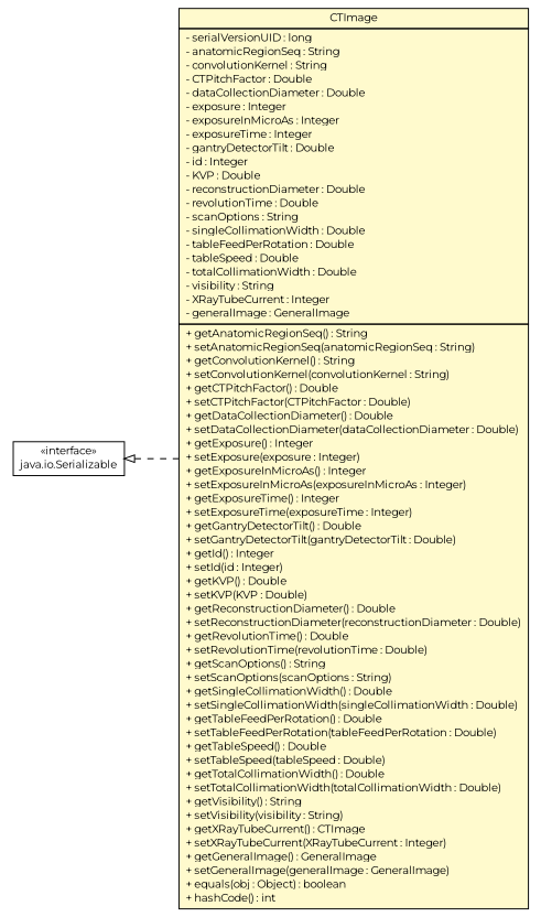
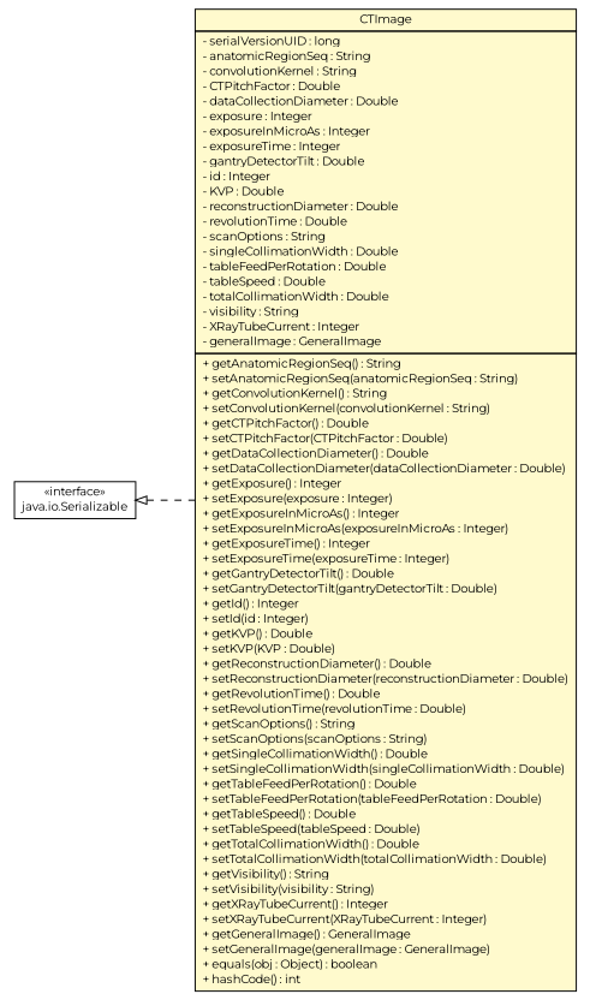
  digraph {
    rankdir=LR
    fontname=Montserrat
    node [fontcolor=black fontname=Montserrat fontsize=10.0 shape=plaintext]
-   n1 [label=<<table border="0" cellborder="1" cellspacing="0" cellpadding="2" port="p" bgcolor="lemonChiffon" href="./CTImage.html"> 		<tr><td><table border="0" cellspacing="0" cellpadding="1"> 			<tr><td> CTImage </td></tr> 		</table></td></tr> 		<tr><td><table border="0" cellspacing="0" cellpadding="1"> 			<tr><td align="left"> - serialVersionUID : long </td></tr> 			<tr><td align="left"> - anatomicRegionSeq : String </td></tr> 			<tr><td align="left"> - convolutionKernel : String </td></tr> 			<tr><td align="left"> - CTPitchFactor : Double </td></tr> 			<tr><td align="left"> - dataCollectionDiameter : Double </td></tr> 			<tr><td align="left"> - exposure : Integer </td></tr> 			<tr><td align="left"> - exposureInMicroAs : Integer </td></tr> 			<tr><td align="left"> - exposureTime : Integer </td></tr> 			<tr><td align="left"> - gantryDetectorTilt : Double </td></tr> 			<tr><td align="left"> - id : Integer </td></tr> 			<tr><td align="left"> - KVP : Double </td></tr> 			<tr><td align="left"> - reconstructionDiameter : Double </td></tr> 			<tr><td align="left"> - revolutionTime : Double </td></tr> 			<tr><td align="left"> - scanOptions : String </td></tr> 			<tr><td align="left"> - singleCollimationWidth : Double </td></tr> 			<tr><td align="left"> - tableFeedPerRotation : Double </td></tr> 			<tr><td align="left"> - tableSpeed : Double </td></tr> 			<tr><td align="left"> - totalCollimationWidth : Double </td></tr> 			<tr><td align="left"> - visibility : String </td></tr> 			<tr><td align="left"> - XRayTubeCurrent : Integer </td></tr> 			<tr><td align="left"> - generalImage : GeneralImage </td></tr> 		</table></td></tr> 		<tr><td><table border="0" cellspacing="0" cellpadding="1"> 			<tr><td align="left"> + getAnatomicRegionSeq() : String </td></tr> 			<tr><td align="left"> + setAnatomicRegionSeq(anatomicRegionSeq : String) </td></tr> 			<tr><td align="left"> + getConvolutionKernel() : String </td></tr> 			<tr><td align="left"> + setConvolutionKernel(convolutionKernel : String) </td></tr> 			<tr><td align="left"> + getCTPitchFactor() : Double </td></tr> 			<tr><td align="left"> + setCTPitchFactor(CTPitchFactor : Double) </td></tr> 			<tr><td align="left"> + getDataCollectionDiameter() : Double </td></tr> 			<tr><td align="left"> + setDataCollectionDiameter(dataCollectionDiameter : Double) </td></tr> 			<tr><td align="left"> + getExposure() : Integer </td></tr> 			<tr><td align="left"> + setExposure(exposure : Integer) </td></tr> 			<tr><td align="left"> + getExposureInMicroAs() : Integer </td></tr> 			<tr><td align="left"> + setExposureInMicroAs(exposureInMicroAs : Integer) </td></tr> 			<tr><td align="left"> + getExposureTime() : Integer </td></tr> 			<tr><td align="left"> + setExposureTime(exposureTime : Integer) </td></tr> 			<tr><td align="left"> + getGantryDetectorTilt() : Double </td></tr> 			<tr><td align="left"> + setGantryDetectorTilt(gantryDetectorTilt : Double) </td></tr> 			<tr><td align="left"> + getId() : Integer </td></tr> 			<tr><td align="left"> + setId(id : Integer) </td></tr> 			<tr><td align="left"> + getKVP() : Double </td></tr> 			<tr><td align="left"> + setKVP(KVP : Double) </td></tr> 			<tr><td align="left"> + getReconstructionDiameter() : Double </td></tr> 			<tr><td align="left"> + setReconstructionDiameter(reconstructionDiameter : Double) </td></tr> 			<tr><td align="left"> + getRevolutionTime() : Double </td></tr> 			<tr><td align="left"> + setRevolutionTime(revolutionTime : Double) </td></tr> 			<tr><td align="left"> + getScanOptions() : String </td></tr> 			<tr><td align="left"> + setScanOptions(scanOptions : String) </td></tr> 			<tr><td align="left"> + getSingleCollimationWidth() : Double </td></tr> 			<tr><td align="left"> + setSingleCollimationWidth(singleCollimationWidth : Double) </td></tr> 			<tr><td align="left"> + getTableFeedPerRotation() : Double </td></tr> 			<tr><td align="left"> + setTableFeedPerRotation(tableFeedPerRotation : Double) </td></tr> 			<tr><td align="left"> + getTableSpeed() : Double </td></tr> 			<tr><td align="left"> + setTableSpeed(tableSpeed : Double) </td></tr> 			<tr><td align="left"> + getTotalCollimationWidth() : Double </td></tr> 			<tr><td align="left"> + setTotalCollimationWidth(totalCollimationWidth : Double) </td></tr> 			<tr><td align="left"> + getVisibility() : String </td></tr> 			<tr><td align="left"> + setVisibility(visibility : String) </td></tr> 			<tr><td align="left"> + getXRayTubeCurrent() : CTImage </td></tr> 			<tr><td align="left"> + setXRayTubeCurrent(XRayTubeCurrent : Integer) </td></tr> 			<tr><td align="left"> + getGeneralImage() : GeneralImage </td></tr> 			<tr><td align="left"> + setGeneralImage(generalImage : GeneralImage) </td></tr> 			<tr><td align="left"> + equals(obj : Object) : boolean </td></tr> 			<tr><td align="left"> + hashCode() : int </td></tr> 		</table></td></tr> 		</table>>]
+   n1 [label=<<table border="0" cellborder="1" cellspacing="0" cellpadding="2" port="p" bgcolor="lemonChiffon" href="./CTImage.html"> 		<tr><td><table border="0" cellspacing="0" cellpadding="1"> 			<tr><td> CTImage </td></tr> 		</table></td></tr> 		<tr><td><table border="0" cellspacing="0" cellpadding="1"> 			<tr><td align="left"> - serialVersionUID : long </td></tr> 			<tr><td align="left"> - anatomicRegionSeq : String </td></tr> 			<tr><td align="left"> - convolutionKernel : String </td></tr> 			<tr><td align="left"> - CTPitchFactor : Double </td></tr> 			<tr><td align="left"> - dataCollectionDiameter : Double </td></tr> 			<tr><td align="left"> - exposure : Integer </td></tr> 			<tr><td align="left"> - exposureInMicroAs : Integer </td></tr> 			<tr><td align="left"> - exposureTime : Integer </td></tr> 			<tr><td align="left"> - gantryDetectorTilt : Double </td></tr> 			<tr><td align="left"> - id : Integer </td></tr> 			<tr><td align="left"> - KVP : Double </td></tr> 			<tr><td align="left"> - reconstructionDiameter : Double </td></tr> 			<tr><td align="left"> - revolutionTime : Double </td></tr> 			<tr><td align="left"> - scanOptions : String </td></tr> 			<tr><td align="left"> - singleCollimationWidth : Double </td></tr> 			<tr><td align="left"> - tableFeedPerRotation : Double </td></tr> 			<tr><td align="left"> - tableSpeed : Double </td></tr> 			<tr><td align="left"> - totalCollimationWidth : Double </td></tr> 			<tr><td align="left"> - visibility : String </td></tr> 			<tr><td align="left"> - XRayTubeCurrent : Integer </td></tr> 			<tr><td align="left"> - generalImage : GeneralImage </td></tr> 		</table></td></tr> 		<tr><td><table border="0" cellspacing="0" cellpadding="1"> 			<tr><td align="left"> + getAnatomicRegionSeq() : String </td></tr> 			<tr><td align="left"> + setAnatomicRegionSeq(anatomicRegionSeq : String) </td></tr> 			<tr><td align="left"> + getConvolutionKernel() : String </td></tr> 			<tr><td align="left"> + setConvolutionKernel(convolutionKernel : String) </td></tr> 			<tr><td align="left"> + getCTPitchFactor() : Double </td></tr> 			<tr><td align="left"> + setCTPitchFactor(CTPitchFactor : Double) </td></tr> 			<tr><td align="left"> + getDataCollectionDiameter() : Double </td></tr> 			<tr><td align="left"> + setDataCollectionDiameter(dataCollectionDiameter : Double) </td></tr> 			<tr><td align="left"> + getExposure() : Integer </td></tr> 			<tr><td align="left"> + setExposure(exposure : Integer) </td></tr> 			<tr><td align="left"> + getExposureInMicroAs() : Integer </td></tr> 			<tr><td align="left"> + setExposureInMicroAs(exposureInMicroAs : Integer) </td></tr> 			<tr><td align="left"> + getExposureTime() : Integer </td></tr> 			<tr><td align="left"> + setExposureTime(exposureTime : Integer) </td></tr> 			<tr><td align="left"> + getGantryDetectorTilt() : Double </td></tr> 			<tr><td align="left"> + setGantryDetectorTilt(gantryDetectorTilt : Double) </td></tr> 			<tr><td align="left"> + getId() : Integer </td></tr> 			<tr><td align="left"> + setId(id : Integer) </td></tr> 			<tr><td align="left"> + getKVP() : Double </td></tr> 			<tr><td align="left"> + setKVP(KVP : Double) </td></tr> 			<tr><td align="left"> + getReconstructionDiameter() : Double </td></tr> 			<tr><td align="left"> + setReconstructionDiameter(reconstructionDiameter : Double) </td></tr> 			<tr><td align="left"> + getRevolutionTime() : Double </td></tr> 			<tr><td align="left"> + setRevolutionTime(revolutionTime : Double) </td></tr> 			<tr><td align="left"> + getScanOptions() : String </td></tr> 			<tr><td align="left"> + setScanOptions(scanOptions : String) </td></tr> 			<tr><td align="left"> + getSingleCollimationWidth() : Double </td></tr> 			<tr><td align="left"> + setSingleCollimationWidth(singleCollimationWidth : Double) </td></tr> 			<tr><td align="left"> + getTableFeedPerRotation() : Double </td></tr> 			<tr><td align="left"> + setTableFeedPerRotation(tableFeedPerRotation : Double) </td></tr> 			<tr><td align="left"> + getTableSpeed() : Double </td></tr> 			<tr><td align="left"> + setTableSpeed(tableSpeed : Double) </td></tr> 			<tr><td align="left"> + getTotalCollimationWidth() : Double </td></tr> 			<tr><td align="left"> + setTotalCollimationWidth(totalCollimationWidth : Double) </td></tr> 			<tr><td align="left"> + getVisibility() : String </td></tr> 			<tr><td align="left"> + setVisibility(visibility : String) </td></tr> 			<tr><td align="left"> + getXRayTubeCurrent() : Integer </td></tr> 			<tr><td align="left"> + setXRayTubeCurrent(XRayTubeCurrent : Integer) </td></tr> 			<tr><td align="left"> + getGeneralImage() : GeneralImage </td></tr> 			<tr><td align="left"> + setGeneralImage(generalImage : GeneralImage) </td></tr> 			<tr><td align="left"> + equals(obj : Object) : boolean </td></tr> 			<tr><td align="left"> + hashCode() : int </td></tr> 		</table></td></tr> 		</table>>]
    n2 [label=<<table border="0" cellborder="1" cellspacing="0" cellpadding="2" port="p" href="http://java.sun.com/j2se/1.4.2/docs/api/java/io/Serializable.html"> 		<tr><td><table border="0" cellspacing="0" cellpadding="1"> 			<tr><td> &laquo;interface&raquo; </td></tr> 			<tr><td> java.io.Serializable </td></tr> 		</table></td></tr> 		</table>>]
    n2 -> n1 [arrowtail=empty dir=back fontname=Montserrat fontsize=10 headport=p labelfontname=Helvetica labelfontsize=10 style=dashed tailport=p]
  }
